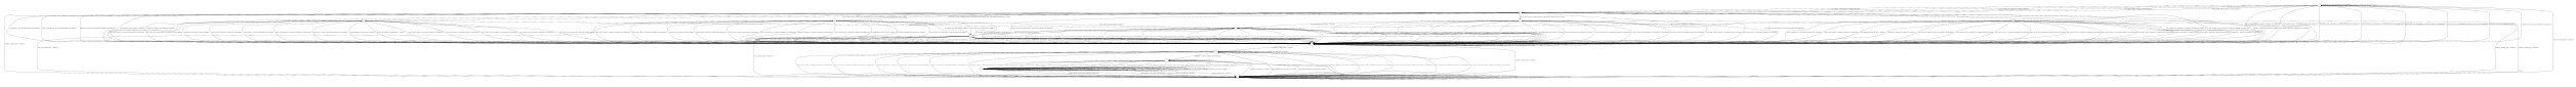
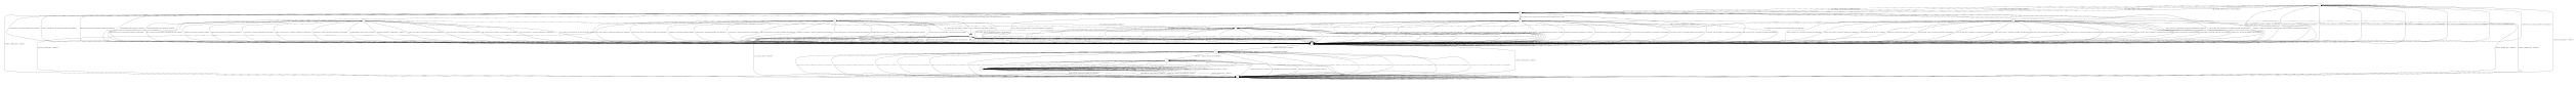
  digraph {
    fontname="EB Garamond"
    node [fontname="EB Garamond" shape=circle]
    edge [fontname="EB Garamond"]
    n1 [label=s0]
    n2 [label=s1]
    n3 [label=s2]
    n4 [label=s4]
    n5 [label=s10]
    n6 [label=s3]
    n7 [label=s5]
    n8 [label=s7]
    n9 [label=s6]
    n10 [label=s9]
    n11 [label=s8]
    n12 [label=s11]
    n13 [label=s12]
    n1 -> n1 [label="APPLICATION / Alert(FATAL,UNEXPECTED_MESSAGE)"]
    n1 -> n1 [label="Alert(WARNING,CLOSE_NOTIFY) / TIMEOUT"]
    n1 -> n1 [label="Alert(FATAL,UNEXPECTED_MESSAGE) / TIMEOUT"]
    n1 -> n2 [label="ECDH_CLIENT_KEY_EXCHANGE / Alert(FATAL,UNEXPECTED_MESSAGE)"]
    n1 -> n2 [label="DH_CLIENT_KEY_EXCHANGE / Alert(FATAL,UNEXPECTED_MESSAGE)"]
    n1 -> n2 [label="PSK_CLIENT_KEY_EXCHANGE / Alert(FATAL,UNEXPECTED_MESSAGE)"]
    n1 -> n2 [label="RSA_CLIENT_KEY_EXCHANGE / Alert(FATAL,UNEXPECTED_MESSAGE)"]
    n1 -> n2 [label="FINISHED / Alert(FATAL,INTERNAL_ERROR)"]
    n1 -> n2 [label="CERTIFICATE / Alert(FATAL,UNEXPECTED_MESSAGE)"]
    n1 -> n2 [label="EMPTY_CERTIFICATE / Alert(FATAL,UNEXPECTED_MESSAGE)"]
    n1 -> n2 [label="CERTIFICATE_VERIFY / Alert(FATAL,UNEXPECTED_MESSAGE)"]
    n1 -> n3 [label="ECDH_CLIENT_HELLO / HELLO_VERIFY_REQUEST"]
    n1 -> n3 [label="DH_CLIENT_HELLO / HELLO_VERIFY_REQUEST"]
    n1 -> n3 [label="PSK_CLIENT_HELLO / HELLO_VERIFY_REQUEST"]
    n1 -> n3 [label="RSA_CLIENT_HELLO / HELLO_VERIFY_REQUEST"]
    n1 -> n4 [label="CHANGE_CIPHER_SPEC / TIMEOUT"]
    n2 -> n2 [label="ECDH_CLIENT_HELLO / TIMEOUT"]
    n2 -> n2 [label="ECDH_CLIENT_KEY_EXCHANGE / TIMEOUT"]
    n2 -> n2 [label="DH_CLIENT_HELLO / TIMEOUT"]
    n2 -> n2 [label="DH_CLIENT_KEY_EXCHANGE / TIMEOUT"]
    n2 -> n2 [label="PSK_CLIENT_HELLO / TIMEOUT"]
    n2 -> n2 [label="PSK_CLIENT_KEY_EXCHANGE / TIMEOUT"]
    n2 -> n2 [label="RSA_CLIENT_HELLO / TIMEOUT"]
    n2 -> n2 [label="RSA_CLIENT_KEY_EXCHANGE / TIMEOUT"]
    n2 -> n2 [label="FINISHED / TIMEOUT"]
    n2 -> n2 [label="APPLICATION / Alert(FATAL,UNEXPECTED_MESSAGE)"]
    n2 -> n2 [label="CERTIFICATE / TIMEOUT"]
    n2 -> n2 [label="EMPTY_CERTIFICATE / TIMEOUT"]
    n2 -> n2 [label="CERTIFICATE_VERIFY / TIMEOUT"]
    n2 -> n2 [label="Alert(WARNING,CLOSE_NOTIFY) / TIMEOUT"]
    n2 -> n2 [label="Alert(FATAL,UNEXPECTED_MESSAGE) / TIMEOUT"]
    n2 -> n4 [label="CHANGE_CIPHER_SPEC / TIMEOUT"]
    n2 -> n5 [label="CHANGE_CIPHER_SPEC / TIMEOUT"]
    n3 -> n2 [label="ECDH_CLIENT_KEY_EXCHANGE / Alert(FATAL,UNEXPECTED_MESSAGE)"]
    n3 -> n2 [label="DH_CLIENT_KEY_EXCHANGE / Alert(FATAL,UNEXPECTED_MESSAGE)"]
    n3 -> n2 [label="PSK_CLIENT_KEY_EXCHANGE / Alert(FATAL,UNEXPECTED_MESSAGE)"]
    n3 -> n2 [label="RSA_CLIENT_KEY_EXCHANGE / Alert(FATAL,UNEXPECTED_MESSAGE)"]
    n3 -> n2 [label="FINISHED / Alert(FATAL,INTERNAL_ERROR)"]
    n3 -> n2 [label="APPLICATION / Alert(FATAL,UNEXPECTED_MESSAGE)"]
    n3 -> n2 [label="CERTIFICATE / Alert(FATAL,UNEXPECTED_MESSAGE)"]
    n3 -> n2 [label="EMPTY_CERTIFICATE / Alert(FATAL,UNEXPECTED_MESSAGE)"]
    n3 -> n2 [label="CERTIFICATE_VERIFY / Alert(FATAL,UNEXPECTED_MESSAGE)"]
    n3 -> n2 [label="Alert(WARNING,CLOSE_NOTIFY) / TIMEOUT"]
    n3 -> n2 [label="Alert(FATAL,UNEXPECTED_MESSAGE) / TIMEOUT"]
    n3 -> n4 [label="CHANGE_CIPHER_SPEC / TIMEOUT"]
-   n3 -> n6 [label="ECDH_CLIENT_HELLO / SERVER_HELLO,CERTIFICATE,ECDHE_SERVER_KEY_EXCHANGE,SERVER_HELLO_DONE"]
    n3 -> n7 [label="DH_CLIENT_HELLO / SERVER_HELLO,CERTIFICATE,DHE_SERVER_KEY_EXCHANGE,SERVER_HELLO_DONE"]
    n3 -> n8 [label="RSA_CLIENT_HELLO / SERVER_HELLO,CERTIFICATE,SERVER_HELLO_DONE"]
    n4 -> n4 [label="ECDH_CLIENT_HELLO / TIMEOUT"]
    n4 -> n4 [label="ECDH_CLIENT_KEY_EXCHANGE / TIMEOUT"]
    n4 -> n4 [label="DH_CLIENT_HELLO / TIMEOUT"]
    n4 -> n4 [label="DH_CLIENT_KEY_EXCHANGE / TIMEOUT"]
    n4 -> n4 [label="PSK_CLIENT_HELLO / TIMEOUT"]
    n4 -> n4 [label="PSK_CLIENT_KEY_EXCHANGE / TIMEOUT"]
    n4 -> n4 [label="RSA_CLIENT_HELLO / TIMEOUT"]
    n4 -> n4 [label="RSA_CLIENT_KEY_EXCHANGE / TIMEOUT"]
    n4 -> n4 [label="CHANGE_CIPHER_SPEC / TIMEOUT"]
    n4 -> n4 [label="FINISHED / TIMEOUT"]
    n4 -> n4 [label="APPLICATION / TIMEOUT"]
    n4 -> n4 [label="CERTIFICATE / TIMEOUT"]
    n4 -> n4 [label="EMPTY_CERTIFICATE / TIMEOUT"]
    n4 -> n4 [label="CERTIFICATE_VERIFY / TIMEOUT"]
    n4 -> n4 [label="Alert(WARNING,CLOSE_NOTIFY) / TIMEOUT"]
    n4 -> n4 [label="Alert(FATAL,UNEXPECTED_MESSAGE) / TIMEOUT"]
    n5 -> n4 [label="ECDH_CLIENT_HELLO / Alert(FATAL,UNEXPECTED_MESSAGE)"]
    n5 -> n4 [label="ECDH_CLIENT_KEY_EXCHANGE / Alert(FATAL,UNEXPECTED_MESSAGE)"]
    n5 -> n4 [label="DH_CLIENT_HELLO / Alert(FATAL,UNEXPECTED_MESSAGE)"]
    n5 -> n4 [label="DH_CLIENT_KEY_EXCHANGE / Alert(FATAL,UNEXPECTED_MESSAGE)"]
    n5 -> n4 [label="PSK_CLIENT_HELLO / Alert(FATAL,UNEXPECTED_MESSAGE)"]
    n5 -> n4 [label="PSK_CLIENT_KEY_EXCHANGE / Alert(FATAL,UNEXPECTED_MESSAGE)"]
    n5 -> n4 [label="RSA_CLIENT_HELLO / Alert(FATAL,UNEXPECTED_MESSAGE)"]
    n5 -> n4 [label="RSA_CLIENT_KEY_EXCHANGE / Alert(FATAL,UNEXPECTED_MESSAGE)"]
    n5 -> n4 [label="CHANGE_CIPHER_SPEC / TIMEOUT"]
    n5 -> n4 [label="CERTIFICATE / Alert(FATAL,UNEXPECTED_MESSAGE)"]
    n5 -> n4 [label="EMPTY_CERTIFICATE / Alert(FATAL,UNEXPECTED_MESSAGE)"]
    n5 -> n4 [label="CERTIFICATE_VERIFY / Alert(FATAL,UNEXPECTED_MESSAGE)"]
    n5 -> n5 [label="APPLICATION / TIMEOUT"]
    n5 -> n5 [label="Alert(WARNING,CLOSE_NOTIFY) / TIMEOUT"]
    n5 -> n5 [label="Alert(FATAL,UNEXPECTED_MESSAGE) / TIMEOUT"]
    n5 -> n12 [label="FINISHED / CHANGE_CIPHER_SPEC,FINISHED"]
    n6 -> n2 [label="ECDH_CLIENT_HELLO / Alert(FATAL,UNEXPECTED_MESSAGE)"]
    n6 -> n2 [label="DH_CLIENT_HELLO / Alert(FATAL,UNEXPECTED_MESSAGE)"]
    n6 -> n2 [label="DH_CLIENT_KEY_EXCHANGE / Alert(FATAL,DECODE_ERROR)"]
    n6 -> n2 [label="PSK_CLIENT_HELLO / Alert(FATAL,UNEXPECTED_MESSAGE)"]
    n6 -> n2 [label="PSK_CLIENT_KEY_EXCHANGE / Alert(FATAL,DECODE_ERROR)"]
    n6 -> n2 [label="RSA_CLIENT_HELLO / Alert(FATAL,UNEXPECTED_MESSAGE)"]
    n6 -> n2 [label="RSA_CLIENT_KEY_EXCHANGE / Alert(FATAL,DECODE_ERROR)"]
    n6 -> n2 [label="FINISHED / Alert(FATAL,INTERNAL_ERROR)"]
    n6 -> n2 [label="APPLICATION / Alert(FATAL,UNEXPECTED_MESSAGE)"]
    n6 -> n2 [label="CERTIFICATE / Alert(FATAL,UNEXPECTED_MESSAGE)"]
    n6 -> n2 [label="EMPTY_CERTIFICATE / Alert(FATAL,UNEXPECTED_MESSAGE)"]
    n6 -> n2 [label="CERTIFICATE_VERIFY / Alert(FATAL,UNEXPECTED_MESSAGE)"]
    n6 -> n2 [label="Alert(WARNING,CLOSE_NOTIFY) / TIMEOUT"]
    n6 -> n2 [label="Alert(FATAL,UNEXPECTED_MESSAGE) / TIMEOUT"]
    n6 -> n9 [label="ECDH_CLIENT_KEY_EXCHANGE / TIMEOUT"]
    n7 -> n2 [label="ECDH_CLIENT_HELLO / Alert(FATAL,UNEXPECTED_MESSAGE)"]
    n7 -> n2 [label="ECDH_CLIENT_KEY_EXCHANGE / Alert(FATAL,DECODE_ERROR)"]
    n7 -> n2 [label="DH_CLIENT_HELLO / Alert(FATAL,UNEXPECTED_MESSAGE)"]
    n7 -> n2 [label="PSK_CLIENT_HELLO / Alert(FATAL,UNEXPECTED_MESSAGE)"]
    n7 -> n2 [label="RSA_CLIENT_HELLO / Alert(FATAL,UNEXPECTED_MESSAGE)"]
    n7 -> n2 [label="FINISHED / Alert(FATAL,INTERNAL_ERROR)"]
    n7 -> n2 [label="APPLICATION / Alert(FATAL,UNEXPECTED_MESSAGE)"]
    n7 -> n2 [label="CERTIFICATE / Alert(FATAL,UNEXPECTED_MESSAGE)"]
    n7 -> n2 [label="EMPTY_CERTIFICATE / Alert(FATAL,UNEXPECTED_MESSAGE)"]
    n7 -> n2 [label="CERTIFICATE_VERIFY / Alert(FATAL,UNEXPECTED_MESSAGE)"]
    n7 -> n2 [label="Alert(WARNING,CLOSE_NOTIFY) / TIMEOUT"]
    n7 -> n2 [label="Alert(FATAL,UNEXPECTED_MESSAGE) / TIMEOUT"]
    n7 -> n4 [label="CHANGE_CIPHER_SPEC / TIMEOUT"]
    n7 -> n9 [label="DH_CLIENT_KEY_EXCHANGE / TIMEOUT"]
    n7 -> n10 [label="PSK_CLIENT_KEY_EXCHANGE / TIMEOUT"]
    n7 -> n10 [label="RSA_CLIENT_KEY_EXCHANGE / TIMEOUT"]
    n8 -> n2 [label="ECDH_CLIENT_HELLO / Alert(FATAL,UNEXPECTED_MESSAGE)"]
    n8 -> n2 [label="ECDH_CLIENT_KEY_EXCHANGE / Alert(FATAL,DECODE_ERROR)"]
    n8 -> n2 [label="DH_CLIENT_HELLO / Alert(FATAL,UNEXPECTED_MESSAGE)"]
    n8 -> n2 [label="DH_CLIENT_KEY_EXCHANGE / Alert(FATAL,DECRYPT_ERROR)"]
    n8 -> n2 [label="PSK_CLIENT_HELLO / Alert(FATAL,UNEXPECTED_MESSAGE)"]
    n8 -> n2 [label="RSA_CLIENT_HELLO / Alert(FATAL,UNEXPECTED_MESSAGE)"]
    n8 -> n2 [label="FINISHED / Alert(FATAL,INTERNAL_ERROR)"]
    n8 -> n2 [label="APPLICATION / Alert(FATAL,UNEXPECTED_MESSAGE)"]
    n8 -> n2 [label="CERTIFICATE / Alert(FATAL,UNEXPECTED_MESSAGE)"]
    n8 -> n2 [label="EMPTY_CERTIFICATE / Alert(FATAL,UNEXPECTED_MESSAGE)"]
    n8 -> n2 [label="CERTIFICATE_VERIFY / Alert(FATAL,UNEXPECTED_MESSAGE)"]
    n8 -> n2 [label="Alert(WARNING,CLOSE_NOTIFY) / TIMEOUT"]
    n8 -> n2 [label="Alert(FATAL,UNEXPECTED_MESSAGE) / TIMEOUT"]
    n8 -> n4 [label="CHANGE_CIPHER_SPEC / TIMEOUT"]
    n8 -> n9 [label="RSA_CLIENT_KEY_EXCHANGE / TIMEOUT"]
-   n9 -> n10 [label="PSK_CLIENT_KEY_EXCHANGE / TIMEOUT"]
+   n8 -> n10 [label="PSK_CLIENT_KEY_EXCHANGE / TIMEOUT"]
    n9 -> n2 [label="ECDH_CLIENT_HELLO / Alert(FATAL,UNEXPECTED_MESSAGE)"]
    n9 -> n2 [label="ECDH_CLIENT_KEY_EXCHANGE / Alert(FATAL,UNEXPECTED_MESSAGE)"]
    n9 -> n2 [label="DH_CLIENT_HELLO / Alert(FATAL,UNEXPECTED_MESSAGE)"]
    n9 -> n2 [label="DH_CLIENT_KEY_EXCHANGE / Alert(FATAL,UNEXPECTED_MESSAGE)"]
    n9 -> n2 [label="PSK_CLIENT_HELLO / Alert(FATAL,UNEXPECTED_MESSAGE)"]
    n9 -> n2 [label="PSK_CLIENT_KEY_EXCHANGE / Alert(FATAL,UNEXPECTED_MESSAGE)"]
    n9 -> n2 [label="RSA_CLIENT_HELLO / Alert(FATAL,UNEXPECTED_MESSAGE)"]
    n9 -> n2 [label="RSA_CLIENT_KEY_EXCHANGE / Alert(FATAL,UNEXPECTED_MESSAGE)"]
    n9 -> n2 [label="FINISHED / Alert(FATAL,UNEXPECTED_MESSAGE)"]
    n9 -> n2 [label="APPLICATION / Alert(FATAL,UNEXPECTED_MESSAGE)"]
    n9 -> n2 [label="CERTIFICATE / Alert(FATAL,UNEXPECTED_MESSAGE)"]
    n9 -> n2 [label="EMPTY_CERTIFICATE / Alert(FATAL,UNEXPECTED_MESSAGE)"]
    n9 -> n2 [label="CERTIFICATE_VERIFY / Alert(FATAL,UNEXPECTED_MESSAGE)"]
    n9 -> n2 [label="Alert(WARNING,CLOSE_NOTIFY) / TIMEOUT"]
    n9 -> n2 [label="Alert(FATAL,UNEXPECTED_MESSAGE) / TIMEOUT"]
    n10 -> n2 [label="ECDH_CLIENT_HELLO / Alert(FATAL,UNEXPECTED_MESSAGE)"]
    n10 -> n2 [label="ECDH_CLIENT_KEY_EXCHANGE / Alert(FATAL,UNEXPECTED_MESSAGE)"]
    n10 -> n2 [label="DH_CLIENT_HELLO / Alert(FATAL,UNEXPECTED_MESSAGE)"]
    n10 -> n2 [label="DH_CLIENT_KEY_EXCHANGE / Alert(FATAL,UNEXPECTED_MESSAGE)"]
    n10 -> n2 [label="PSK_CLIENT_HELLO / Alert(FATAL,UNEXPECTED_MESSAGE)"]
    n10 -> n2 [label="PSK_CLIENT_KEY_EXCHANGE / Alert(FATAL,UNEXPECTED_MESSAGE)"]
    n10 -> n2 [label="RSA_CLIENT_HELLO / Alert(FATAL,UNEXPECTED_MESSAGE)"]
    n10 -> n2 [label="RSA_CLIENT_KEY_EXCHANGE / Alert(FATAL,UNEXPECTED_MESSAGE)"]
    n10 -> n2 [label="FINISHED / Alert(FATAL,UNEXPECTED_MESSAGE)"]
    n10 -> n2 [label="APPLICATION / Alert(FATAL,UNEXPECTED_MESSAGE)"]
    n10 -> n2 [label="CERTIFICATE / Alert(FATAL,UNEXPECTED_MESSAGE)"]
    n10 -> n2 [label="EMPTY_CERTIFICATE / Alert(FATAL,UNEXPECTED_MESSAGE)"]
    n10 -> n2 [label="CERTIFICATE_VERIFY / Alert(FATAL,UNEXPECTED_MESSAGE)"]
    n10 -> n2 [label="Alert(WARNING,CLOSE_NOTIFY) / TIMEOUT"]
    n10 -> n2 [label="Alert(FATAL,UNEXPECTED_MESSAGE) / TIMEOUT"]
    n10 -> n4 [label="RSA_CLIENT_HELLO / TIMEOUT"]
    n11 -> n2 [label="ECDH_CLIENT_HELLO / Alert(FATAL,UNEXPECTED_MESSAGE)"]
    n11 -> n2 [label="ECDH_CLIENT_KEY_EXCHANGE / Alert(FATAL,DECODE_ERROR)"]
    n11 -> n2 [label="DH_CLIENT_HELLO / Alert(FATAL,UNEXPECTED_MESSAGE)"]
    n11 -> n2 [label="DH_CLIENT_KEY_EXCHANGE / Alert(FATAL,DECODE_ERROR)"]
    n11 -> n2 [label="PSK_CLIENT_HELLO / Alert(FATAL,UNEXPECTED_MESSAGE)"]
    n11 -> n2 [label="RSA_CLIENT_HELLO / Alert(FATAL,UNEXPECTED_MESSAGE)"]
    n11 -> n2 [label="RSA_CLIENT_KEY_EXCHANGE / Alert(FATAL,DECODE_ERROR)"]
    n11 -> n2 [label="FINISHED / Alert(FATAL,INTERNAL_ERROR)"]
    n11 -> n2 [label="APPLICATION / Alert(FATAL,UNEXPECTED_MESSAGE)"]
    n11 -> n2 [label="CERTIFICATE / Alert(FATAL,UNEXPECTED_MESSAGE)"]
    n11 -> n2 [label="EMPTY_CERTIFICATE / Alert(FATAL,UNEXPECTED_MESSAGE)"]
    n11 -> n2 [label="CERTIFICATE_VERIFY / Alert(FATAL,UNEXPECTED_MESSAGE)"]
    n11 -> n2 [label="Alert(WARNING,CLOSE_NOTIFY) / TIMEOUT"]
    n11 -> n2 [label="Alert(FATAL,UNEXPECTED_MESSAGE) / TIMEOUT"]
    n11 -> n4 [label="CHANGE_CIPHER_SPEC / TIMEOUT"]
    n11 -> n9 [label="PSK_CLIENT_KEY_EXCHANGE / TIMEOUT"]
    n12 -> n4 [label="CHANGE_CIPHER_SPEC / TIMEOUT"]
    n12 -> n4 [label="Alert(WARNING,CLOSE_NOTIFY) / TIMEOUT"]
    n12 -> n4 [label="Alert(FATAL,UNEXPECTED_MESSAGE) / TIMEOUT"]
    n12 -> n12 [label="FINISHED / CHANGE_CIPHER_SPEC,FINISHED"]
    n12 -> n12 [label="APPLICATION / TIMEOUT"]
    n12 -> n13 [label="ECDH_CLIENT_HELLO / TIMEOUT"]
    n12 -> n13 [label="ECDH_CLIENT_KEY_EXCHANGE / TIMEOUT"]
    n12 -> n13 [label="DH_CLIENT_HELLO / TIMEOUT"]
    n12 -> n13 [label="DH_CLIENT_KEY_EXCHANGE / TIMEOUT"]
    n12 -> n13 [label="PSK_CLIENT_HELLO / TIMEOUT"]
    n12 -> n13 [label="PSK_CLIENT_KEY_EXCHANGE / TIMEOUT"]
    n12 -> n13 [label="RSA_CLIENT_HELLO / TIMEOUT"]
    n12 -> n13 [label="RSA_CLIENT_KEY_EXCHANGE / TIMEOUT"]
    n12 -> n13 [label="CERTIFICATE / TIMEOUT"]
    n12 -> n13 [label="EMPTY_CERTIFICATE / TIMEOUT"]
    n12 -> n13 [label="CERTIFICATE_VERIFY / TIMEOUT"]
    n13 -> n4 [label="CHANGE_CIPHER_SPEC / TIMEOUT"]
    n13 -> n4 [label="APPLICATION / Alert(FATAL,UNEXPECTED_MESSAGE)"]
    n13 -> n4 [label="Alert(WARNING,CLOSE_NOTIFY) / TIMEOUT"]
    n13 -> n4 [label="Alert(FATAL,UNEXPECTED_MESSAGE) / TIMEOUT"]
    n13 -> n13 [label="ECDH_CLIENT_HELLO / TIMEOUT"]
    n13 -> n13 [label="ECDH_CLIENT_KEY_EXCHANGE / TIMEOUT"]
    n13 -> n13 [label="DH_CLIENT_HELLO / TIMEOUT"]
    n13 -> n13 [label="DH_CLIENT_KEY_EXCHANGE / TIMEOUT"]
    n13 -> n13 [label="PSK_CLIENT_HELLO / TIMEOUT"]
    n13 -> n13 [label="PSK_CLIENT_KEY_EXCHANGE / TIMEOUT"]
    n13 -> n13 [label="RSA_CLIENT_HELLO / TIMEOUT"]
    n13 -> n13 [label="RSA_CLIENT_KEY_EXCHANGE / TIMEOUT"]
    n13 -> n13 [label="FINISHED / TIMEOUT"]
    n13 -> n13 [label="CERTIFICATE / TIMEOUT"]
    n13 -> n13 [label="EMPTY_CERTIFICATE / TIMEOUT"]
    n13 -> n13 [label="CERTIFICATE_VERIFY / TIMEOUT"]
  }
